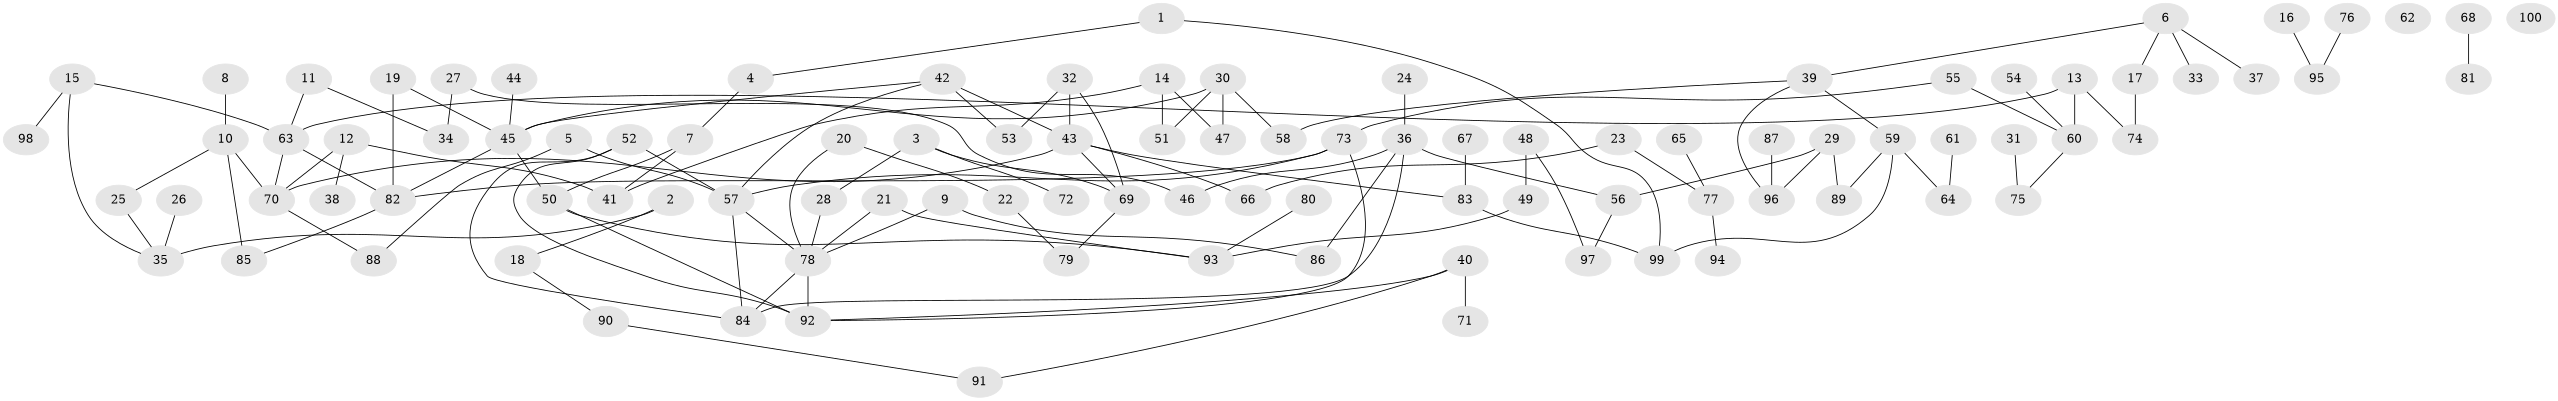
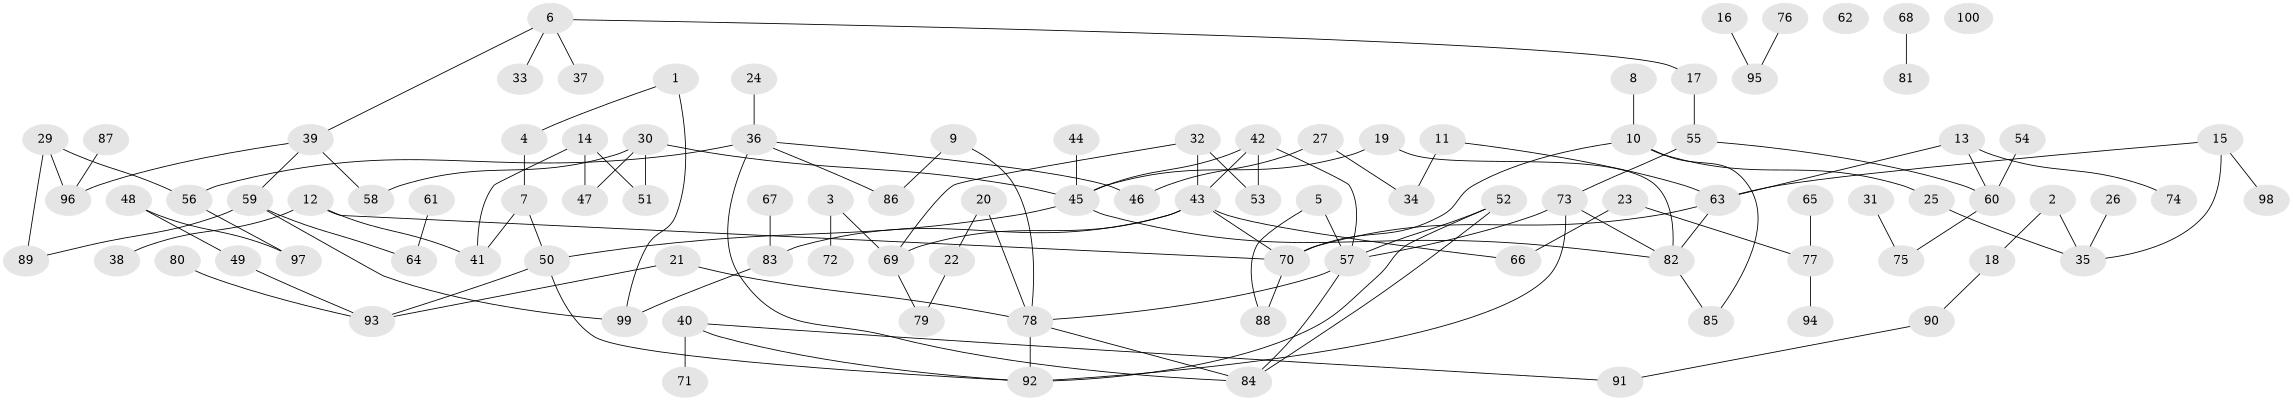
  graph {
    node [color=gray90 style=filled]
    1
    4
    99
    7
    2
    18
    35
    90
    3
-   28
    69
    72
    78
    79
    41
    50
    5
    57
    88
    84
    6
    17
    33
    37
    39
    55
    96
    58
    59
    93
    92
    8
    10
    25
    70
    85
    9
    86
    11
    34
    63
    82
    12
    38
    13
    60
    74
    75
    14
    47
    51
    15
    98
    16
    95
    73
    91
    19
    45
    20
    22
    21
    23
    66
    77
    94
    24
    36
    46
    56
    26
    27
    29
    89
    97
    30
    31
    32
    43
    53
    83
    64
    40
    71
    42
    44
    48
    49
    52
    54
    61
    62
    65
    67
    68
    81
    76
    80
    87
    100
    1 -- 4
    1 -- 99
    4 -- 7
    7 -- 41
    7 -- 50
    2 -- 18
    2 -- 35
    18 -- 90
    90 -- 91
-   3 -- 28
    3 -- 69
    3 -- 72
-   28 -- 78
    69 -- 79
    78 -- 84
    78 -- 92
    50 -- 93
    50 -- 92
    5 -- 57
    5 -- 88
    57 -- 78
    57 -- 84
    6 -- 17
    6 -- 33
    6 -- 37
    6 -- 39
-   17 -- 74
+   17 -- 55
    39 -- 96
    39 -- 58
    39 -- 59
    55 -- 60
    55 -- 73
    59 -- 99
    59 -- 89
    59 -- 64
    8 -- 10
    10 -- 25
    10 -- 70
    10 -- 85
    25 -- 35
    70 -- 88
    9 -- 78
    9 -- 86
    11 -- 34
    11 -- 63
    63 -- 70
    63 -- 82
    82 -- 85
    12 -- 41
    12 -- 70
    12 -- 38
    13 -- 63
    13 -- 60
    13 -- 74
    60 -- 75
    14 -- 41
    14 -- 47
    14 -- 51
    15 -- 35
    15 -- 63
    15 -- 98
    16 -- 95
    73 -- 57
    73 -- 92
    73 -- 82
    19 -- 82
    19 -- 45
    45 -- 50
    45 -- 82
    20 -- 78
    20 -- 22
    22 -- 79
    21 -- 78
    21 -- 93
    23 -- 66
    23 -- 77
    77 -- 94
    24 -- 36
    36 -- 84
    36 -- 86
    36 -- 46
    36 -- 56
    56 -- 97
    26 -- 35
    27 -- 34
    27 -- 46
    29 -- 96
    29 -- 56
    29 -- 89
    30 -- 58
    30 -- 47
    30 -- 51
    30 -- 45
    31 -- 75
    32 -- 69
    32 -- 43
    32 -- 53
    43 -- 69
    43 -- 70
    43 -- 66
    43 -- 83
    83 -- 99
    40 -- 92
    40 -- 91
    40 -- 71
    42 -- 57
    42 -- 45
    42 -- 43
    42 -- 53
    44 -- 45
    48 -- 97
    48 -- 49
    49 -- 93
    52 -- 57
    52 -- 84
    52 -- 92
    54 -- 60
    61 -- 64
    65 -- 77
    67 -- 83
    68 -- 81
    76 -- 95
    80 -- 93
    87 -- 96
  }
